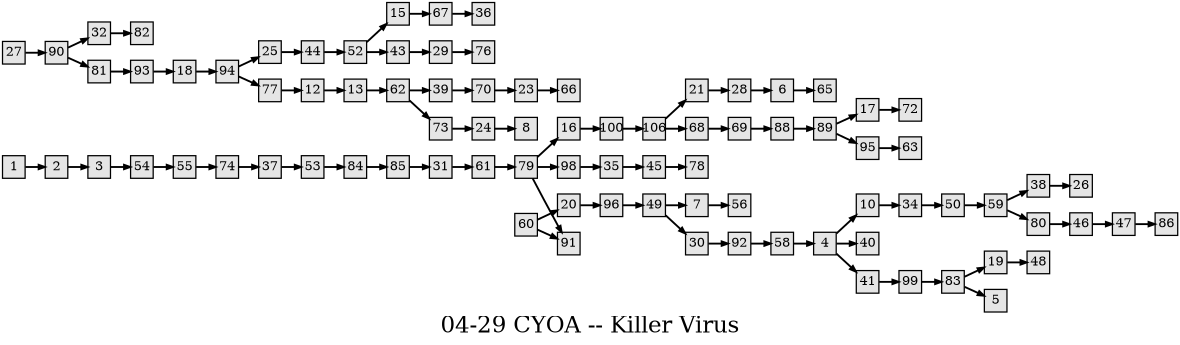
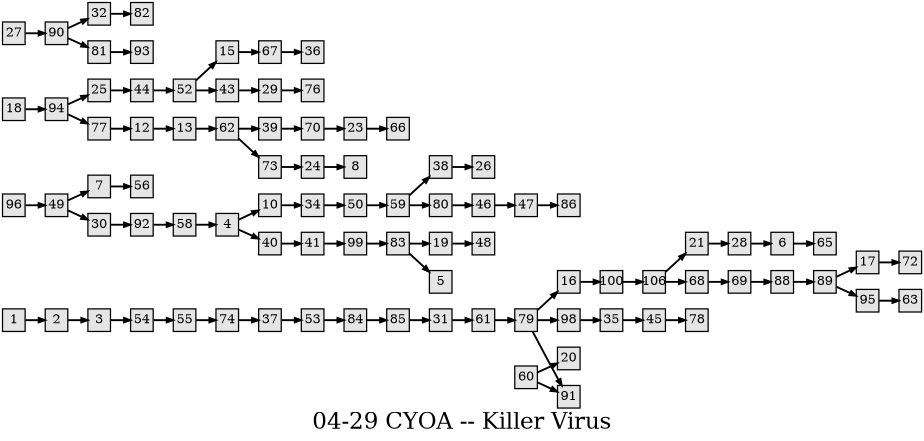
  digraph {
    fontsize=36
    label="04-29 CYOA -- Killer Virus"
    nodesep=0.35
    ordering=out
    rankdir=LR
    ranksep=0.45
    node [fillcolor=grey90 fixedsize=true fontsize=20 labelfloat=true margin="0,0" penwidth=2 regular=true shape=rect style=filled]
    edge [fontsize=12 labelfloat=true penwidth=3]
    1
    2
    3
    54
    55
    74
    4
    10
    40
    34
    41
    50
    99
    6
    65
    7
    56
    59
    12
    13
    62
    39
    73
    70
    24
    15
    67
    36
    16
    100
    n31 [label=106]
    21
    68
    17
    72
    18
    94
    25
    77
    44
    19
    48
    20
    96
    49
    30
    28
    23
    66
    8
    52
    43
    27
    90
    32
    81
    82
    93
    29
    76
    92
    58
    31
    61
    79
    98
    91
    38
    80
    35
    45
    78
    37
    53
    84
    85
    26
    83
    5
    46
    47
    86
    60
    69
    88
    89
    95
    63
    1 -> 2
    2 -> 3
    3 -> 54
    54 -> 55
    55 -> 74
    74 -> 37
    4 -> 10
    4 -> 40
    10 -> 34
-   4 -> 41
+   40 -> 41
    34 -> 50
    41 -> 99
    50 -> 59
    99 -> 83
    6 -> 65
    7 -> 56
    59 -> 38
    59 -> 80
    12 -> 13
    13 -> 62
    62 -> 39
    62 -> 73
    39 -> 70
    73 -> 24
    70 -> 23
    24 -> 8
    15 -> 67
    67 -> 36
    16 -> 100
    100 -> n31
    n31 -> 21
    n31 -> 68
    21 -> 28
    68 -> 69
    17 -> 72
    18 -> 94
    94 -> 25
    94 -> 77
    25 -> 44
    77 -> 12
    44 -> 52
    19 -> 48
-   20 -> 96
    96 -> 49
    49 -> 7
    49 -> 30
    30 -> 92
    28 -> 6
    23 -> 66
    52 -> 15
    52 -> 43
    43 -> 29
    27 -> 90
    90 -> 32
    90 -> 81
    32 -> 82
    81 -> 93
-   93 -> 18
    29 -> 76
    92 -> 58
    58 -> 4
    31 -> 61
    61 -> 79
    79 -> 16
    79 -> 98
    79 -> 91
    98 -> 35
    38 -> 26
    80 -> 46
    35 -> 45
    45 -> 78
    37 -> 53
    53 -> 84
    84 -> 85
    85 -> 31
    83 -> 19
    83 -> 5
    46 -> 47
    47 -> 86
    60 -> 20
    60 -> 91
    69 -> 88
    88 -> 89
    89 -> 17
    89 -> 95
    95 -> 63
  }
